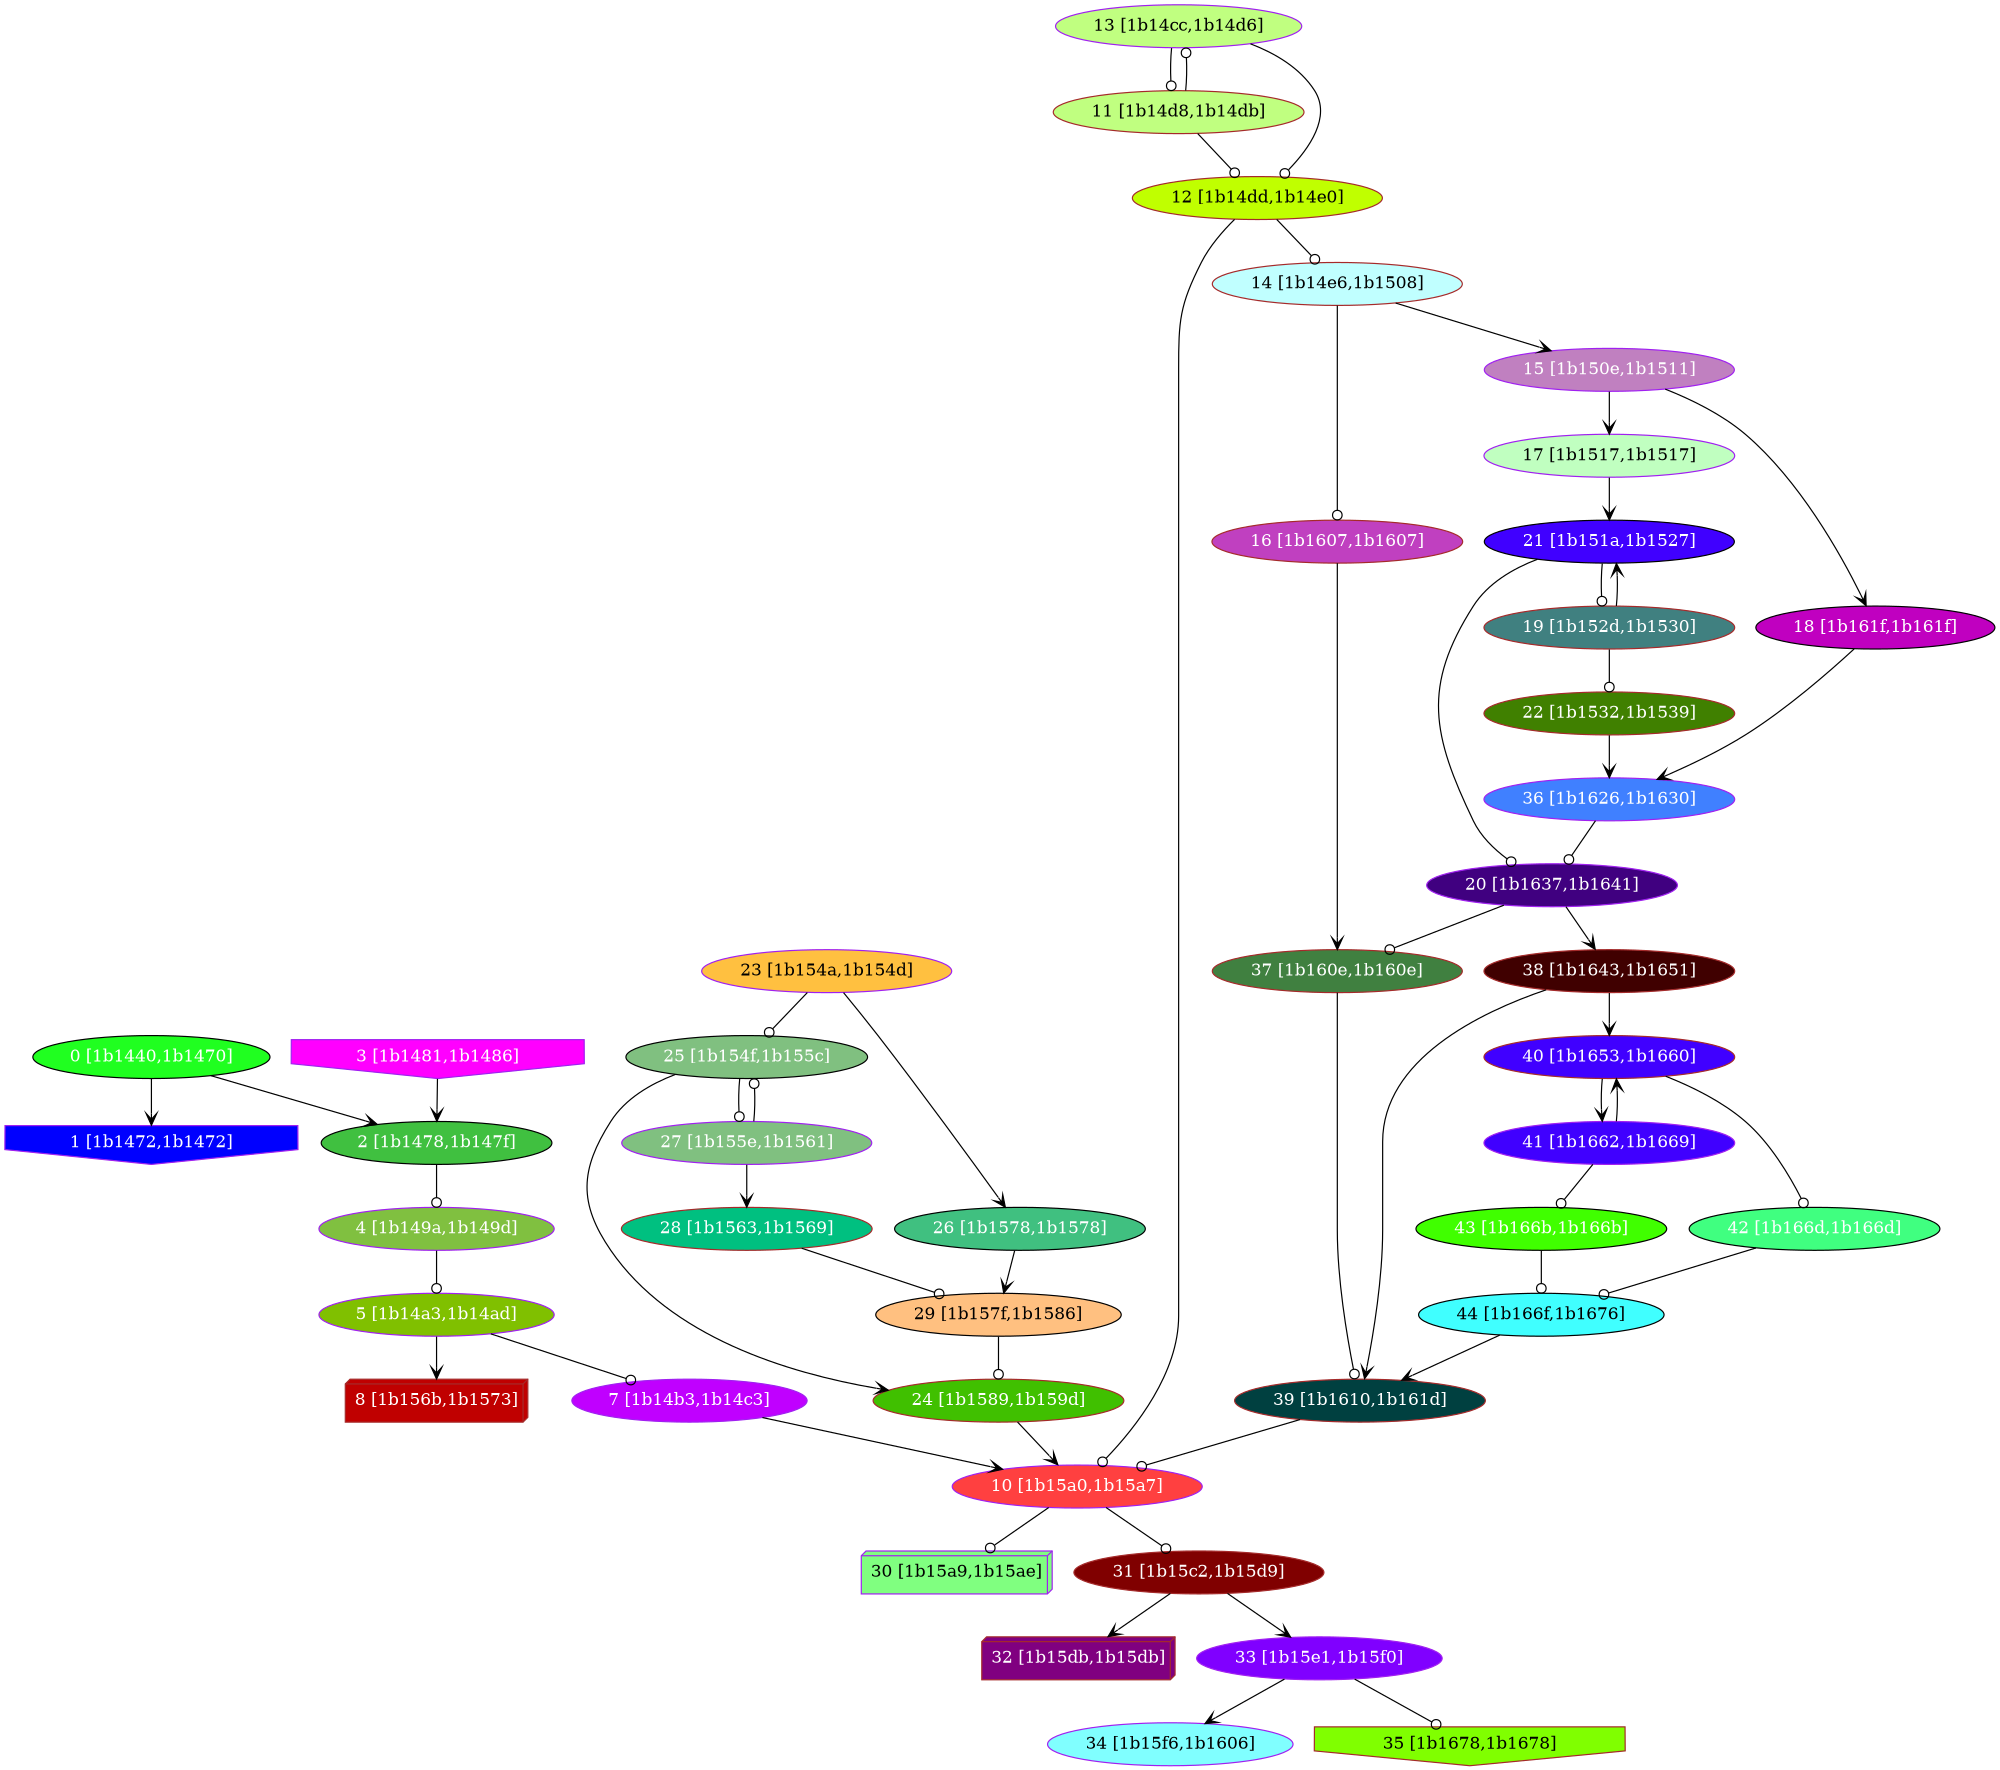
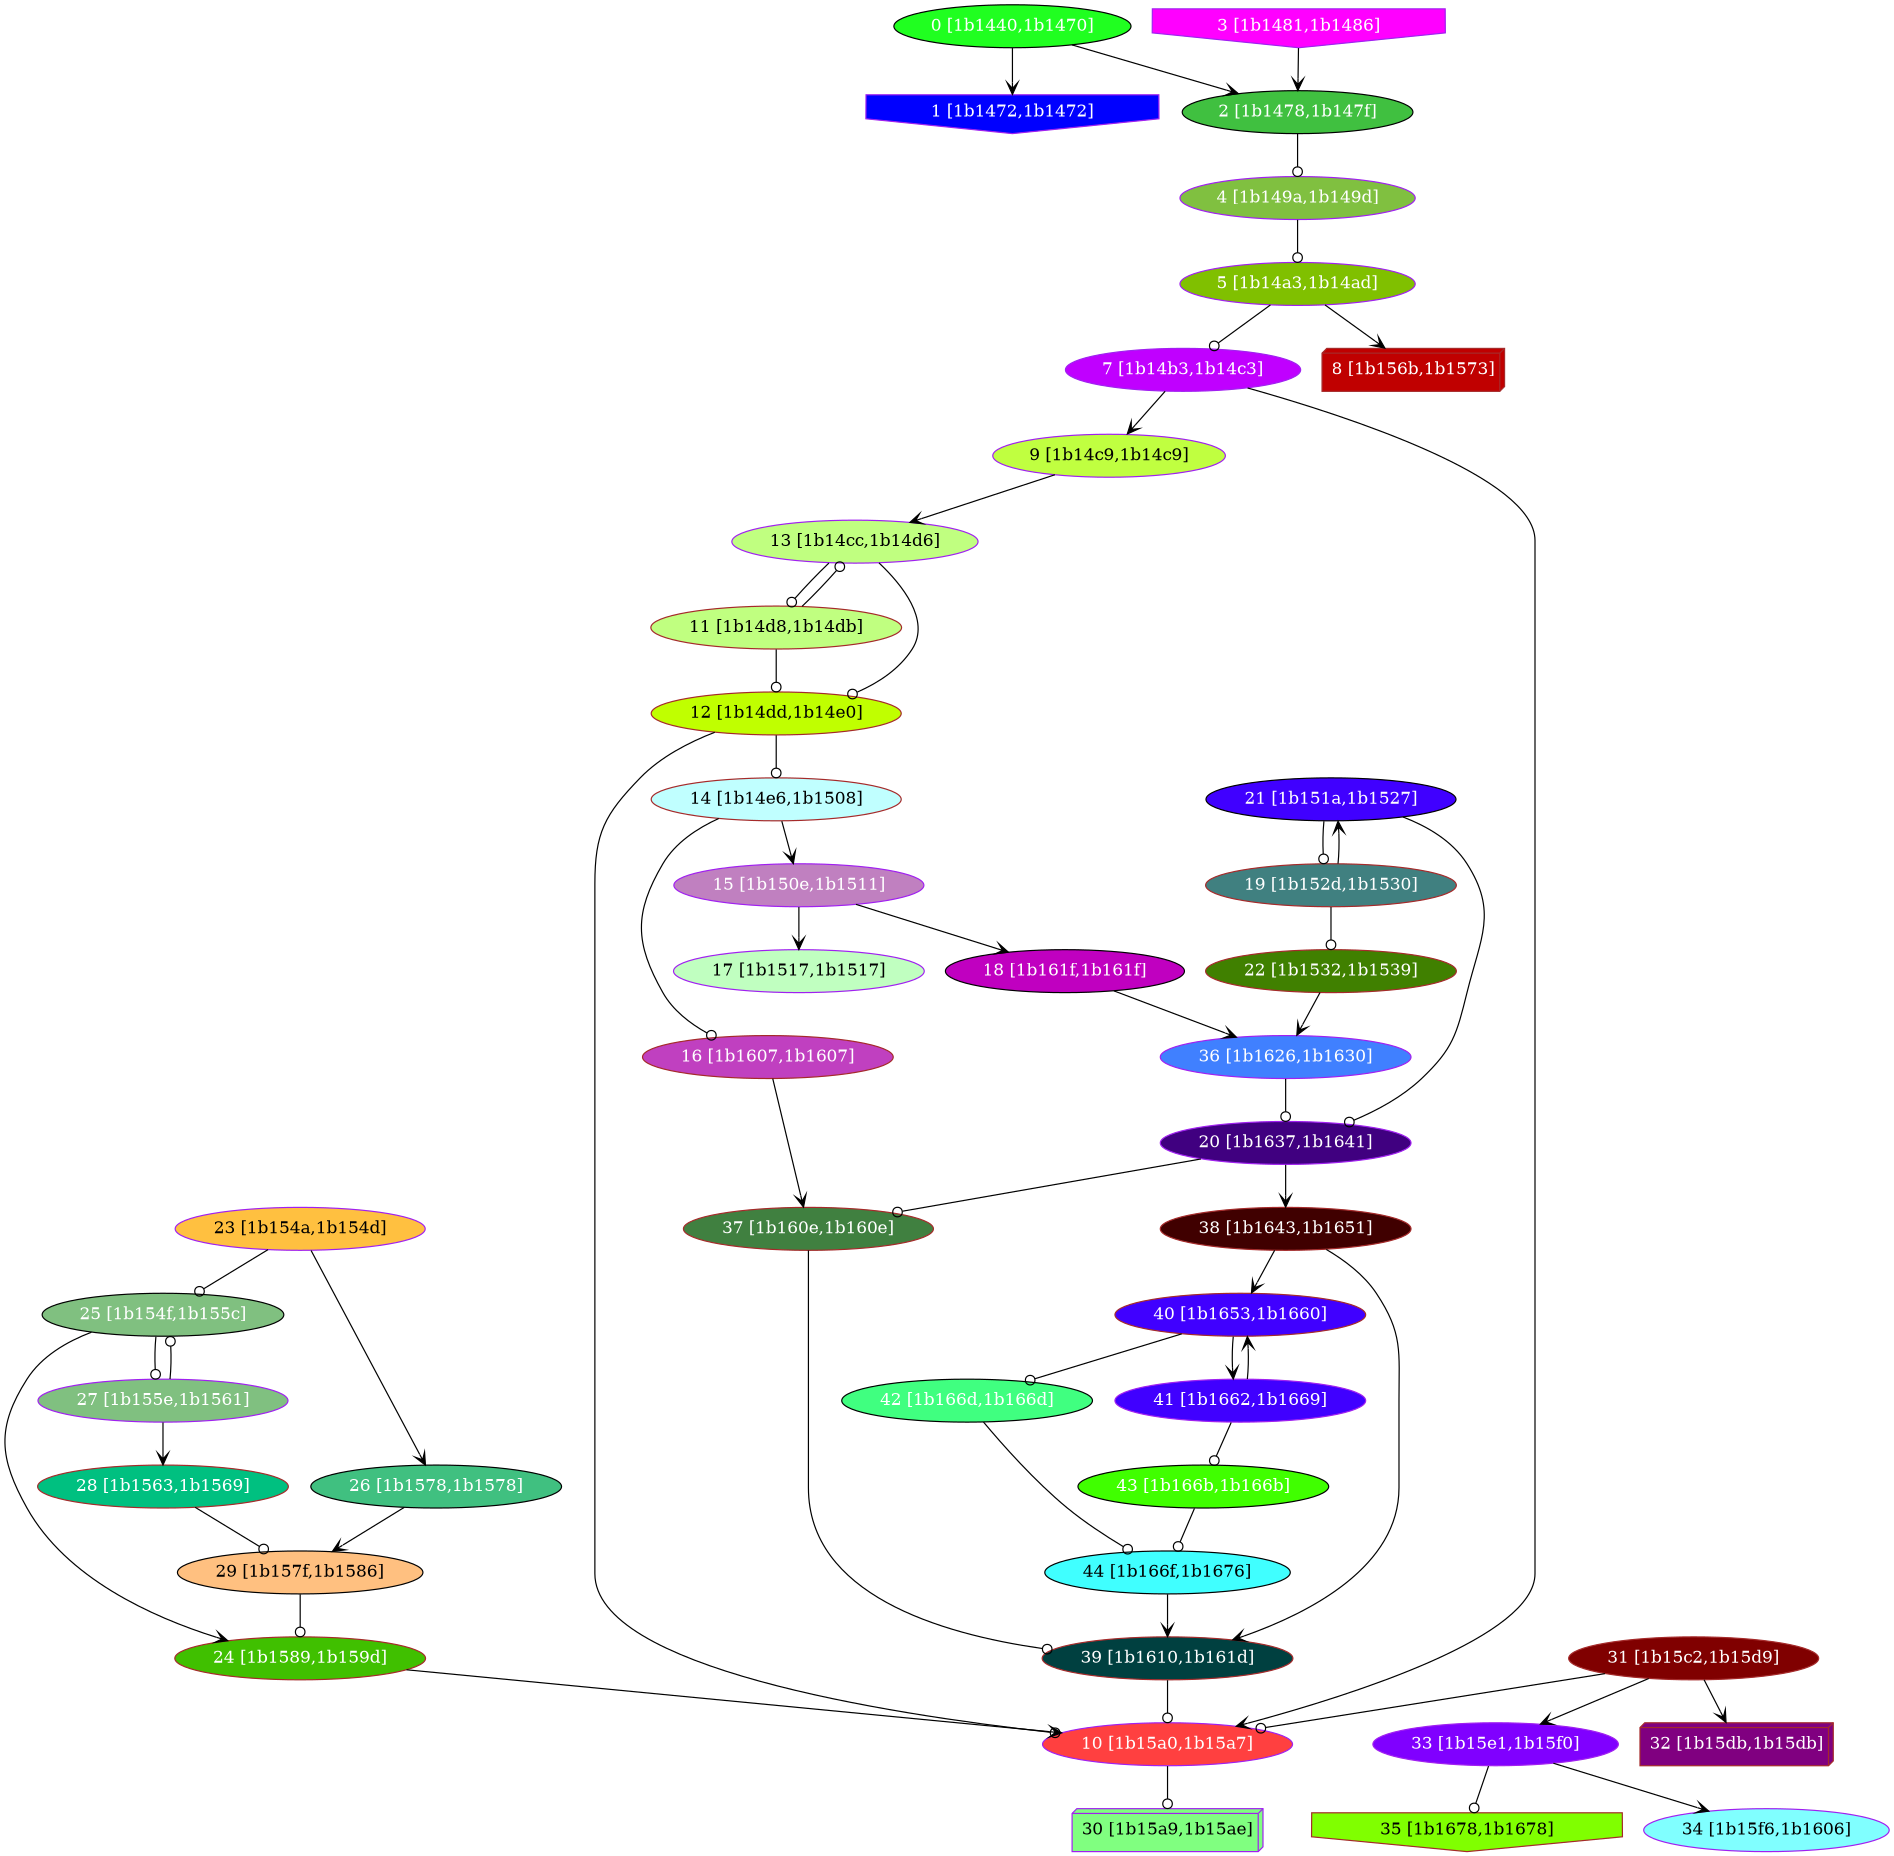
  digraph {
    node [color=purple fillcolor="#4000FF" fontcolor="#ffffff" shape=oval style=filled]
    edge [arrowhead=vee]
    n1 [color=black fillcolor="#20FF20" label="0 [1b1440,1b1470]"]
    n2 [fillcolor="#0000FF" label="1 [1b1472,1b1472]" shape=invhouse]
    n3 [color=black fillcolor="#40C040" label="2 [1b1478,1b147f]"]
    n4 [fillcolor="#80C040" label="4 [1b149a,1b149d]"]
    n5 [fillcolor="#FF00FF" label="3 [1b1481,1b1486]" shape=invhouse]
    n6 [fillcolor="#80C000" label="5 [1b14a3,1b14ad]"]
    n7 [fillcolor="#C000FF" label="7 [1b14b3,1b14c3]"]
    n8 [color=brown fillcolor="#C00000" label="8 [1b156b,1b1573]" shape=box3d]
+   n9 [fillcolor="#C0FF40" fontcolor="#000000" label="9 [1b14c9,1b14c9]"]
    n10 [fillcolor="#FF4040" label="10 [1b15a0,1b15a7]"]
    n11 [fillcolor="#FFC040" fontcolor="#000000" label="23 [1b154a,1b154d]"]
    n12 [color=black fillcolor="#80C080" label="25 [1b154f,1b155c]"]
    n13 [color=black fillcolor="#40C080" label="26 [1b1578,1b1578]"]
    n14 [color=brown fillcolor="#40C000" label="24 [1b1589,1b159d]"]
    n15 [fillcolor="#C0FF80" fontcolor="#000000" label="13 [1b14cc,1b14d6]"]
    n16 [fillcolor="#80FF80" fontcolor="#000000" label="30 [1b15a9,1b15ae]" shape=box3d]
    n17 [color=brown fillcolor="#800000" label="31 [1b15c2,1b15d9]"]
    n18 [color=brown fillcolor="#C0FF80" fontcolor="#000000" label="11 [1b14d8,1b14db]"]
    n19 [color=brown fillcolor="#C0FF00" fontcolor="#000000" label="12 [1b14dd,1b14e0]"]
    n20 [color=brown fillcolor="#800080" label="32 [1b15db,1b15db]" shape=box3d]
    n21 [fillcolor="#8000FF" label="33 [1b15e1,1b15f0]"]
    n22 [color=brown fillcolor="#C0FFFF" fontcolor="#000000" label="14 [1b14e6,1b1508]"]
    n23 [fillcolor="#C080C0" label="15 [1b150e,1b1511]"]
    n24 [color=brown fillcolor="#C040C0" label="16 [1b1607,1b1607]"]
    n25 [fillcolor="#C0FFC0" fontcolor="#000000" label="17 [1b1517,1b1517]"]
    n26 [color=black fillcolor="#C000C0" label="18 [1b161f,1b161f]"]
    n27 [color=brown fillcolor="#408040" label="37 [1b160e,1b160e]"]
    n28 [color=black label="21 [1b151a,1b1527]"]
    n29 [fillcolor="#4080FF" label="36 [1b1626,1b1630]"]
    n30 [color=brown fillcolor="#004040" label="39 [1b1610,1b161d]"]
    n31 [color=brown fillcolor="#408080" label="19 [1b152d,1b1530]"]
    n32 [fillcolor="#400080" label="20 [1b1637,1b1641]"]
    n33 [color=brown fillcolor="#408000" label="22 [1b1532,1b1539]"]
    n34 [color=brown fillcolor="#400000" label="38 [1b1643,1b1651]"]
    n35 [color=brown label="40 [1b1653,1b1660]"]
    n36 [fillcolor="#80C080" label="27 [1b155e,1b1561]"]
    n37 [color=black fillcolor="#FFC080" fontcolor="#000000" label="29 [1b157f,1b1586]"]
    n38 [color=brown fillcolor="#00C080" label="28 [1b1563,1b1569]"]
    n39 [fillcolor="#80FFFF" fontcolor="#000000" label="34 [1b15f6,1b1606]"]
    n40 [color=brown fillcolor="#80FF00" fontcolor="#000000" label="35 [1b1678,1b1678]" shape=invhouse]
    n41 [label="41 [1b1662,1b1669]"]
    n42 [color=black fillcolor="#40FF80" label="42 [1b166d,1b166d]"]
    n43 [color=black fillcolor="#40FF00" label="43 [1b166b,1b166b]"]
    n44 [color=black fillcolor="#40FFFF" fontcolor="#000000" label="44 [1b166f,1b1676]"]
    n1 -> n2
    n1 -> n3
    n3 -> n4 [arrowhead=odot]
    n4 -> n6 [arrowhead=odot]
    n5 -> n3
    n6 -> n7 [arrowhead=odot]
    n6 -> n8
+   n7 -> n9
    n7 -> n10
+   n9 -> n15
    n10 -> n16 [arrowhead=odot]
-   n10 -> n17 [arrowhead=odot]
+   n17 -> n10 [arrowhead=odot]
    n11 -> n12 [arrowhead=odot]
    n11 -> n13
    n12 -> n14
    n12 -> n36 [arrowhead=odot]
    n13 -> n37
    n14 -> n10
    n15 -> n18 [arrowhead=odot]
    n15 -> n19 [arrowhead=odot]
    n17 -> n20
    n17 -> n21
    n18 -> n15 [arrowhead=odot]
    n18 -> n19 [arrowhead=odot]
    n19 -> n10 [arrowhead=odot]
    n19 -> n22 [arrowhead=odot]
    n21 -> n39
    n21 -> n40 [arrowhead=odot]
    n22 -> n23
    n22 -> n24 [arrowhead=odot]
    n23 -> n25
    n23 -> n26
    n24 -> n27
-   n25 -> n28
    n26 -> n29
    n27 -> n30 [arrowhead=odot]
    n28 -> n31 [arrowhead=odot]
    n28 -> n32 [arrowhead=odot]
    n29 -> n32 [arrowhead=odot]
    n30 -> n10 [arrowhead=odot]
    n31 -> n28
    n31 -> n33 [arrowhead=odot]
    n32 -> n27 [arrowhead=odot]
    n32 -> n34
    n33 -> n29
    n34 -> n30
    n34 -> n35
    n35 -> n41
    n35 -> n42 [arrowhead=odot]
    n36 -> n12 [arrowhead=odot]
    n36 -> n38
    n37 -> n14 [arrowhead=odot]
    n38 -> n37 [arrowhead=odot]
    n41 -> n35
    n41 -> n43 [arrowhead=odot]
    n42 -> n44 [arrowhead=odot]
    n43 -> n44 [arrowhead=odot]
    n44 -> n30
  }
